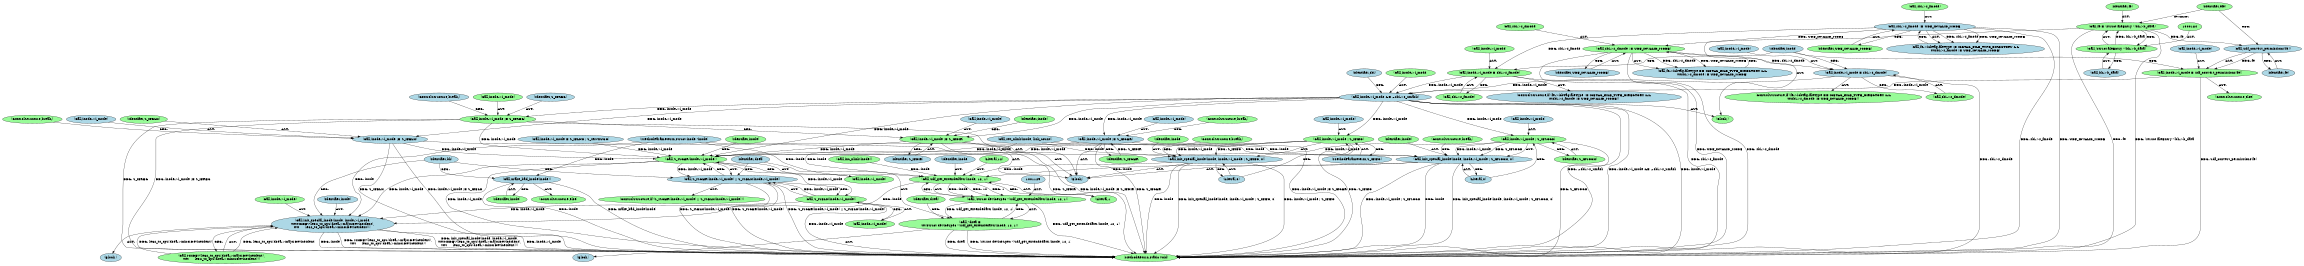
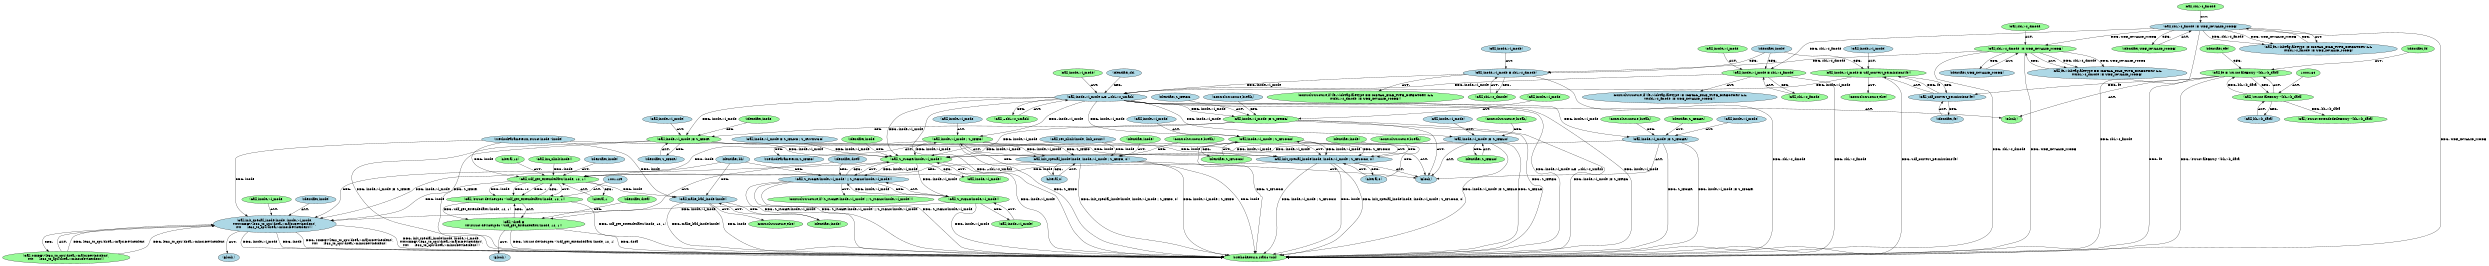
  digraph {
    node [fillcolor=palegreen style=filled]
    n1 [fillcolor=lightblue label="(Call,inode->i_mode &= ~sbi->s_umask)"]
    n2 [label="(Call,inode->i_mode |= S_IFDIR)"]
    n3 [label="(Call,S_ISCHR(inode->i_mode))"]
    n4 [label="(Call,inode->i_mode |= S_IFREG)"]
    n5 [fillcolor=lightblue label="(Call,inode->i_mode |= S_IFBLK)"]
    n6 [fillcolor=lightblue label="(Call,inode->i_mode |= S_IFCHR)"]
    n7 [label="(Call,inode->i_mode | S_IFIFO)"]
    n8 [label="(Call,inode->i_mode | S_IFSOCK)"]
+   n9 [label="(Call,~sbi->s_umask)"]
    n10 [label="(Block,)"]
    n11 [label="(MethodReturn,static void)"]
    n12 [fillcolor=lightblue label="(Identifier,S_IFDIR)"]
    n13 [fillcolor=lightblue label="(Block,)"]
    n14 [fillcolor=lightblue label="(Call,S_ISCHR(inode->i_mode) || S_ISBLK(inode->i_mode))"]
    n15 [label="(Call,S_ISBLK(inode->i_mode))"]
    n16 [fillcolor=lightblue label="(Call,init_special_inode(inode, inode->i_mode,\n\t\t\t\tMKDEV(le32_to_cpu(dsea->majorDeviceIdent),\n\t\t\t\t      le32_to_cpu(dsea->minorDeviceIdent))))"]
    n17 [label="(Call,inode->i_mode)"]
    n18 [label="(Identifier,S_IFBLK)"]
    n19 [label="(Identifier,S_IFCHR)"]
    n20 [fillcolor=lightblue label="(Call,init_special_inode(inode, inode->i_mode | S_IFIFO, 0))"]
    n21 [fillcolor=lightblue label="(MethodParameterIn,S_IFIFO)"]
    n22 [fillcolor=lightblue label="(Call,init_special_inode(inode, inode->i_mode | S_IFSOCK, 0))"]
    n23 [label="(Identifier,S_IFSOCK)"]
    n24 [label="(Call,inode->i_mode = sbi->s_fmode)"]
    n25 [fillcolor=lightblue label="(ControlStructure,if (fe->icbTag.fileType != ICBTAG_FILE_TYPE_DIRECTORY &&\n\t\t\tsbi->s_fmode != UDF_INVALID_MODE))"]
    n26 [label="(Call,sbi->s_fmode)"]
    n27 [fillcolor=lightblue label="(Call,sbi->s_fmode != UDF_INVALID_MODE)"]
    n28 [label="(Call,sbi->s_dmode != UDF_INVALID_MODE)"]
    n29 [label="(Identifier,UDF_INVALID_MODE)"]
    n30 [fillcolor=lightblue label="(Call,fe->icbTag.fileType != ICBTAG_FILE_TYPE_DIRECTORY &&\n\t\t\tsbi->s_fmode != UDF_INVALID_MODE)"]
    n31 [fillcolor=lightblue label="(Call,inode->i_mode = sbi->s_dmode)"]
    n32 [fillcolor=lightblue label="(Call,fe->icbTag.fileType == ICBTAG_FILE_TYPE_DIRECTORY &&\n\t\t\tsbi->s_dmode != UDF_INVALID_MODE)"]
    n33 [fillcolor=lightblue label="(Identifier,UDF_INVALID_MODE)"]
    n34 [label="(Call,inode->i_mode = udf_convert_permissions(fe))"]
    n35 [fillcolor=lightblue label="(Call,udf_convert_permissions(fe))"]
    n36 [label="(ControlStructure,else)"]
    n37 [fillcolor=lightblue label="(Identifier,fe)"]
    n38 [label="(Call,fe = (struct fileEntry *)bh->b_data)"]
    n39 [label="(Call,(struct fileEntry *)bh->b_data)"]
+   n40 [label="(Call,(struct extendedFileEntry *)bh->b_data)"]
    n41 [fillcolor=lightblue label="(Call,bh->b_data)"]
    n42 [label="(ControlStructure,if (fe->icbTag.fileType == ICBTAG_FILE_TYPE_DIRECTORY &&\n\t\t\tsbi->s_dmode != UDF_INVALID_MODE))"]
    n43 [label="(Call,sbi->s_dmode)"]
    n44 [label="(ControlStructure,if (S_ISCHR(inode->i_mode) || S_ISBLK(inode->i_mode)))"]
    n45 [label="(Call,inode->i_mode)"]
    n46 [fillcolor=lightblue label="(Block,)"]
    n47 [label="(Call,MKDEV(le32_to_cpu(dsea->majorDeviceIdent),\n\t\t\t\t      le32_to_cpu(dsea->minorDeviceIdent)))"]
    n48 [fillcolor=lightblue label="(Identifier,S_IFREG)"]
    n49 [label="(Call,udf_get_extendedattr(inode, 12, 1))"]
    n50 [fillcolor=lightblue label="(Literal,0)"]
    n51 [label="(Call,(struct deviceSpec *)udf_get_extendedattr(inode, 12, 1))"]
    n52 [fillcolor=lightblue label="(Call,make_bad_inode(inode))"]
    n53 [label="(Literal,1)"]
    n54 [label="(Call,*dsea =\n\t\t\t(struct deviceSpec *)udf_get_extendedattr(inode, 12, 1))"]
    n55 [label="(Identifier,inode)"]
    n56 [label="(ControlStructure,else)"]
    n57 [fillcolor=lightblue label="(Block,)"]
    n58 [fillcolor=lightblue label="(Literal,0)"]
    n59 [label="(ControlStructure,break;)"]
    n60 [label="(Identifier,dsea)"]
    n61 [label="(Identifier,inode)"]
    n62 [fillcolor=lightblue label="(Identifier,inode)"]
    n63 [label="(Call,inode->i_mode)"]
    n64 [fillcolor=lightblue label="(Call,inode->i_mode)"]
    n65 [fillcolor=lightblue label="(Identifier,bh)"]
    n66 [fillcolor=lightblue label="(Call,inode->i_mode = S_IFLNK | S_IRWXUGO)"]
    n67 [fillcolor=lightblue label="(Call,set_nlink(inode, link_count))"]
    n68 [fillcolor=lightblue label="(Identifier,sbi)"]
    n69 [fillcolor=lightblue label="(Identifier,inode)"]
    n70 [fillcolor=lightblue label="(ControlStructure,break;)"]
    n71 [label="(ControlStructure,break;)"]
    n72 [label="(Literal,12)"]
    n73 [fillcolor=lightblue label="(Call,inode->i_mode)"]
    n74 [label="(Identifier,inode)"]
    n75 [fillcolor=lightblue label="(Call,inode->i_mode)"]
    n76 [label="(Identifier,inode)"]
    n77 [label="(Call,inc_nlink(inode))"]
    n78 [label="(Call,inode->i_mode)"]
    n79 [label="(Call,sbi->s_fmode)"]
    n80 [fillcolor=lightblue label="(Call,inode->i_mode)"]
    n81 [fillcolor=lightblue label="(MethodParameterIn,struct inode *inode)"]
    n82 [label="(Identifier,fe)"]
    n83 [label="(Call,inode->i_mode)"]
    n84 [fillcolor=lightblue label="(Identifier,dsea)"]
    n85 [label="(Identifier,inode)"]
    n86 [label="(ControlStructure,break;)"]
    n87 [fillcolor=lightblue label="(Call,inode->i_mode)"]
    n88 [label="(Call,sbi->s_dmode)"]
    n89 [fillcolor=lightblue label="(Identifier,inode)"]
    n90 [label="(ControlStructure,break;)"]
    n91 [label="(Identifier,efe)"]
    n92 [fillcolor=lightblue label="(Call,inode->i_mode)"]
    n93 [fillcolor=lightblue label="(Call,inode->i_mode)"]
    n94 [label="(Call,inode->i_mode)"]
    1000184
    1001129 [fillcolor=lightblue]
    n1 -> n2 [label="DDG: inode->i_mode"]
    n1 -> n3 [label="DDG: inode->i_mode"]
    n1 -> n4 [label="DDG: inode->i_mode"]
    n1 -> n5 [label="DDG: inode->i_mode"]
    n1 -> n6 [label="DDG: inode->i_mode"]
    n1 -> n7 [label="DDG: inode->i_mode"]
    n1 -> n8 [label="DDG: inode->i_mode"]
+   n1 -> n9 [label="CFG: "]
    n1 -> n10 [label="AST: "]
    n1 -> n11 [label="DDG: ~sbi->s_umask"]
    n1 -> n11 [label="DDG: inode->i_mode &= ~sbi->s_umask"]
    n1 -> n11 [label="DDG: inode->i_mode"]
    n2 -> n3 [label="DDG: inode->i_mode"]
    n2 -> n11 [label="DDG: S_IFDIR"]
    n2 -> n11 [label="DDG: inode->i_mode |= S_IFDIR"]
    n2 -> n12 [label="CFG: "]
    n2 -> n13 [label="AST: "]
    n3 -> n11 [label="DDG: inode->i_mode"]
    n3 -> n14 [label="AST: "]
    n3 -> n14 [label="DDG: inode->i_mode"]
    n3 -> n15 [label="DDG: inode->i_mode"]
    n3 -> n16 [label="DDG: inode->i_mode"]
    n3 -> n17 [label="CFG: "]
    n4 -> n2 [label="CFG: "]
    n4 -> n3 [label="DDG: inode->i_mode"]
    n4 -> n11 [label="DDG: S_IFREG"]
    n4 -> n11 [label="DDG: inode->i_mode |= S_IFREG"]
    n4 -> n13 [label="AST: "]
    n5 -> n3 [label="DDG: inode->i_mode"]
    n5 -> n11 [label="DDG: S_IFBLK"]
    n5 -> n11 [label="DDG: inode->i_mode |= S_IFBLK"]
    n5 -> n13 [label="AST: "]
+   n5 -> n18 [label="CFG: "]
    n6 -> n3 [label="DDG: inode->i_mode"]
    n6 -> n11 [label="DDG: S_IFCHR"]
    n6 -> n11 [label="DDG: inode->i_mode |= S_IFCHR"]
    n6 -> n13 [label="AST: "]
-   n6 -> n19 [label="CFG: "]
    n7 -> n3 [label="DDG: inode->i_mode"]
    n7 -> n11 [label="DDG: S_IFIFO"]
    n7 -> n20 [label="AST: "]
    n7 -> n20 [label="DDG: inode->i_mode"]
    n7 -> n20 [label="DDG: S_IFIFO"]
    n7 -> n21 [label="CFG: "]
    n8 -> n3 [label="DDG: inode->i_mode"]
    n8 -> n11 [label="DDG: S_IFSOCK"]
    n8 -> n22 [label="AST: "]
    n8 -> n22 [label="DDG: inode->i_mode"]
    n8 -> n22 [label="DDG: S_IFSOCK"]
    n8 -> n23 [label="CFG: "]
+   n9 -> n1 [label="AST: "]
    n12 -> n2 [label="AST: "]
    n14 -> n3 [label="CFG: "]
    n14 -> n11 [label="DDG: S_ISCHR(inode->i_mode)"]
    n14 -> n11 [label="DDG: S_ISCHR(inode->i_mode) || S_ISBLK(inode->i_mode)"]
    n14 -> n11 [label="DDG: S_ISBLK(inode->i_mode)"]
    n14 -> n15 [label="CFG: "]
    n14 -> n44 [label="AST: "]
    n15 -> n11 [label="DDG: inode->i_mode"]
    n15 -> n14 [label="AST: "]
    n15 -> n14 [label="DDG: inode->i_mode"]
    n15 -> n16 [label="DDG: inode->i_mode"]
    n15 -> n45 [label="CFG: "]
    n16 -> n11 [label="DDG: init_special_inode(inode, inode->i_mode,\n\t\t\t\tMKDEV(le32_to_cpu(dsea->majorDeviceIdent),\n\t\t\t\t      le32_to_cpu(dsea->minorDeviceIdent)))"]
    n16 -> n11 [label="DDG: inode->i_mode"]
    n16 -> n11 [label="DDG: inode"]
    n16 -> n11 [label="DDG: MKDEV(le32_to_cpu(dsea->majorDeviceIdent),\n\t\t\t\t      le32_to_cpu(dsea->minorDeviceIdent))"]
    n16 -> n46 [label="AST: "]
    n16 -> n47 [label="CFG: "]
    n17 -> n3 [label="AST: "]
    n18 -> n5 [label="AST: "]
-   n19 -> n6 [label="DDG: S_IFDIR"]
+   n19 -> n6 [label="AST: "]
    n20 -> n11 [label="DDG: inode->i_mode | S_IFIFO"]
    n20 -> n11 [label="DDG: inode"]
    n20 -> n11 [label="DDG: init_special_inode(inode, inode->i_mode | S_IFIFO, 0)"]
    n20 -> n13 [label="AST: "]
-   n20 -> n49 [label="DDG: inode"]
+   n20 -> n49 [label="CFG: "]
    n20 -> n50 [label="CFG: "]
    n21 -> n7 [label="AST: "]
    n22 -> n11 [label="DDG: inode->i_mode | S_IFSOCK"]
    n22 -> n11 [label="DDG: inode"]
    n22 -> n11 [label="DDG: init_special_inode(inode, inode->i_mode | S_IFSOCK, 0)"]
    n22 -> n13 [label="AST: "]
    n22 -> n49 [label="DDG: inode"]
    n22 -> n58 [label="CFG: "]
    n23 -> n8 [label="AST: "]
    n24 -> n1 [label="DDG: inode->i_mode"]
    n24 -> n11 [label="DDG: sbi->s_fmode"]
    n24 -> n25 [label="AST: "]
    n24 -> n26 [label="CFG: "]
    n26 -> n24 [label="AST: "]
    n27 -> n11 [label="DDG: UDF_INVALID_MODE"]
    n27 -> n11 [label="DDG: sbi->s_fmode"]
    n27 -> n24 [label="DDG: sbi->s_fmode"]
    n27 -> n28 [label="DDG: UDF_INVALID_MODE"]
    n27 -> n29 [label="CFG: "]
    n27 -> n30 [label="AST: "]
    n27 -> n30 [label="DDG: sbi->s_fmode"]
    n27 -> n30 [label="DDG: UDF_INVALID_MODE"]
    n28 -> n11 [label="DDG: UDF_INVALID_MODE"]
    n28 -> n11 [label="DDG: sbi->s_dmode"]
    n28 -> n31 [label="DDG: sbi->s_dmode"]
    n28 -> n32 [label="AST: "]
    n28 -> n32 [label="DDG: sbi->s_dmode"]
    n28 -> n32 [label="DDG: UDF_INVALID_MODE"]
    n28 -> n33 [label="CFG: "]
    n29 -> n27 [label="AST: "]
    n30 -> n27 [label="CFG: "]
    n31 -> n1 [label="DDG: inode->i_mode"]
    n31 -> n11 [label="DDG: sbi->s_dmode"]
    n31 -> n42 [label="AST: "]
    n31 -> n43 [label="CFG: "]
    n32 -> n28 [label="CFG: "]
    n33 -> n28 [label="AST: "]
    n34 -> n1 [label="DDG: inode->i_mode"]
    n34 -> n11 [label="DDG: udf_convert_permissions(fe)"]
-   n91 -> n35 [label="CFG: "]
+   n34 -> n35 [label="CFG: "]
    n34 -> n36 [label="AST: "]
    n35 -> n34 [label="AST: "]
    n35 -> n34 [label="DDG: fe"]
    n35 -> n37 [label="CFG: "]
    n37 -> n35 [label="AST: "]
    n38 -> n10 [label="AST: "]
    n38 -> n11 [label="DDG: fe"]
    n38 -> n11 [label="DDG: (struct fileEntry *)bh->b_data"]
    n38 -> n35 [label="DDG: fe"]
    n38 -> n39 [label="CFG: "]
    n39 -> n38 [label="AST: "]
    n39 -> n38 [label="DDG: bh->b_data"]
+   n39 -> n40 [label="DDG: bh->b_data"]
    n39 -> n41 [label="CFG: "]
    n41 -> n39 [label="AST: "]
    n43 -> n31 [label="AST: "]
    n45 -> n15 [label="AST: "]
    n47 -> n16 [label="AST: "]
    n47 -> n16 [label="DDG: le32_to_cpu(dsea->majorDeviceIdent)"]
    n47 -> n16 [label="DDG: le32_to_cpu(dsea->minorDeviceIdent)"]
    n48 -> n4 [label="AST: "]
    n49 -> n16 [label="DDG: inode"]
    n49 -> n51 [label="AST: "]
    n49 -> n51 [label="DDG: inode"]
    n49 -> n51 [label="DDG: 12"]
    n49 -> n51 [label="DDG: 1"]
+   n49 -> n52 [label="DDG: inode"]
    n49 -> n53 [label="CFG: "]
    n50 -> n7 [label="CFG: "]
    n50 -> n20 [label="AST: "]
    n51 -> n11 [label="DDG: udf_get_extendedattr(inode, 12, 1)"]
    n51 -> n49 [label="CFG: "]
    n51 -> n54 [label="AST: "]
    n51 -> n54 [label="DDG: udf_get_extendedattr(inode, 12, 1)"]
    n52 -> n11 [label="DDG: make_bad_inode(inode)"]
    n52 -> n11 [label="DDG: inode"]
    n52 -> n55 [label="CFG: "]
    n52 -> n56 [label="AST: "]
    n53 -> n49 [label="AST: "]
    n54 -> n11 [label="DDG: dsea"]
    n54 -> n11 [label="DDG: (struct deviceSpec *)udf_get_extendedattr(inode, 12, 1)"]
    n54 -> n51 [label="CFG: "]
    n54 -> n57 [label="AST: "]
    n55 -> n52 [label="AST: "]
    n58 -> n8 [label="CFG: "]
    n58 -> n22 [label="AST: "]
    n59 -> n22 [label="CFG: "]
    n60 -> n54 [label="CFG: "]
    n61 -> n3 [label="CFG: "]
    n62 -> n16 [label="AST: "]
    n63 -> n1 [label="AST: "]
    n64 -> n31 [label="AST: "]
    n65 -> n14 [label="CFG: "]
    n65 -> n16 [label="CFG: "]
    n65 -> n52 [label="CFG: "]
    n66 -> n3 [label="DDG: inode->i_mode"]
    n67 -> n20 [label="DDG: inode"]
    n67 -> n22 [label="DDG: inode"]
    n67 -> n49 [label="DDG: inode"]
    n68 -> n1 [label="CFG: "]
    n69 -> n24 [label="CFG: "]
    n69 -> n31 [label="CFG: "]
    n69 -> n34 [label="CFG: "]
    n70 -> n4 [label="CFG: "]
    n71 -> n5 [label="CFG: "]
    n72 -> n49 [label="AST: "]
    n73 -> n34 [label="AST: "]
    n74 -> n22 [label="AST: "]
    n75 -> n6 [label="AST: "]
    n76 -> n2 [label="CFG: "]
    n77 -> n49 [label="DDG: inode"]
    n78 -> n4 [label="AST: "]
    n79 -> n27 [label="AST: "]
    n80 -> n7 [label="AST: "]
    n81 -> n16 [label="DDG: inode"]
    n81 -> n22 [label="DDG: inode"]
    n81 -> n49 [label="DDG: inode"]
    n81 -> n52 [label="DDG: inode"]
    n82 -> n38 [label="AST: "]
    n83 -> n24 [label="AST: "]
    n84 -> n14 [label="CFG: "]
    n84 -> n54 [label="AST: "]
    n85 -> n20 [label="AST: "]
    n86 -> n20 [label="CFG: "]
    n87 -> n5 [label="AST: "]
    n88 -> n28 [label="AST: "]
    n89 -> n49 [label="AST: "]
    n90 -> n6 [label="CFG: "]
-   n91 -> n38 [label="INVALID: "]
+   n91 -> n38 [label="CFG: "]
    n92 -> n2 [label="AST: "]
    n93 -> n8 [label="AST: "]
    n94 -> n16 [label="AST: "]
    1000184 -> n39 [label="AST: "]
    1001129 -> n51 [label="AST: "]
  }
